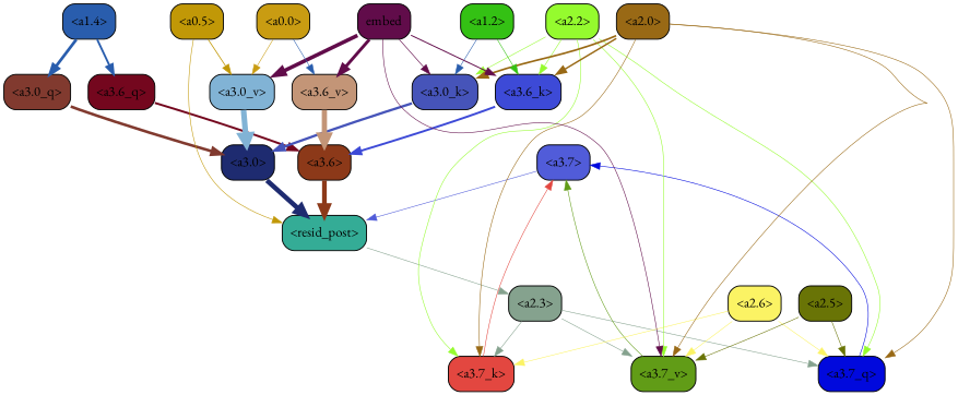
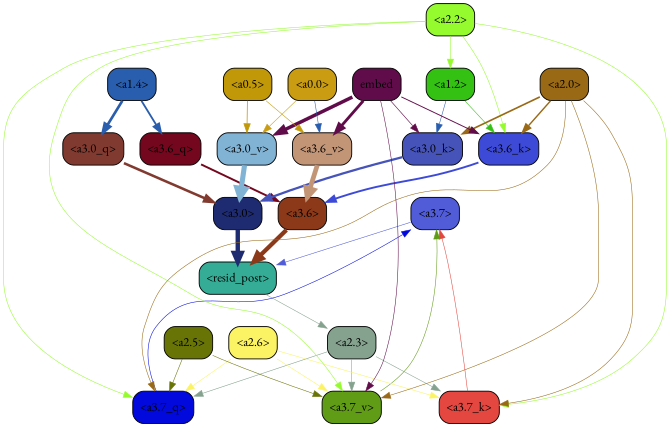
  strict digraph {
    fontname="EB Garamond"
    splines=true
    node [color=black fontname="EB Garamond" shape=box style="filled, rounded"]
    edge [color="#95fb2e" fontname="EB Garamond" penwidth=0.6]
    "<a3.7>" [fillcolor="#515cd9"]
    "<resid_post>" [fillcolor="#34ac96"]
    "<a2.3>" [fillcolor="#85a28e"]
    "<a3.6>" [fillcolor="#8c3919"]
    "<a3.0>" [fillcolor="#1e2b70"]
    "<a3.7_q>" [fillcolor="#0109dd"]
    "<a3.7_k>" [fillcolor="#e34740"]
    "<a3.7_v>" [fillcolor="#619c17"]
    "<a3.6_q>" [fillcolor="#74071e"]
    "<a3.0_q>" [fillcolor="#813a2f"]
    "<a3.6_k>" [fillcolor="#3d4ad7"]
    "<a3.0_k>" [fillcolor="#4654b9"]
    "<a3.6_v>" [fillcolor="#c39577"]
    "<a3.0_v>" [fillcolor="#81b3d5"]
    "<a2.6>" [fillcolor="#fbf364"]
    "<a2.5>" [fillcolor="#697406"]
    "<a2.2>" [fillcolor="#95fb2e"]
    "<a2.0>" [fillcolor="#996915"]
    "<a1.4>" [fillcolor="#295dad"]
    "<a1.2>" [fillcolor="#34c114"]
    embed [fillcolor="#610c4a"]
    "<a0.5>" [fillcolor="#c19807"]
    "<a0.0>" [fillcolor="#c99c12"]
    "<a3.7>" -> "<resid_post>" [color="#515cd9"]
    "<resid_post>" -> "<a2.3>" [color="#85a28e"]
    "<a2.3>" -> "<a3.7_q>" [color="#85a28e"]
    "<a2.3>" -> "<a3.7_k>" [color="#85a28e"]
    "<a2.3>" -> "<a3.7_v>" [color="#85a28e"]
    "<a3.6>" -> "<resid_post>" [color="#8c3919" penwidth=4.751592040061951]
    "<a3.0>" -> "<resid_post>" [color="#1e2b70" penwidth=4.904066681861877]
    "<a3.7_q>" -> "<a3.7>" [color="#0109dd"]
    "<a3.7_k>" -> "<a3.7>" [color="#e34740"]
    "<a3.7_v>" -> "<a3.7>" [color="#619c17"]
    "<a3.6_q>" -> "<a3.6>" [color="#74071e" penwidth=2.160832464694977]
    "<a3.0_q>" -> "<a3.0>" [color="#813a2f" penwidth=2.870753765106201]
    "<a3.6_k>" -> "<a3.6>" [color="#3d4ad7" penwidth=2.13908451795578]
    "<a3.0_k>" -> "<a3.0>" [color="#4654b9" penwidth=2.520303964614868]
    "<a3.6_v>" -> "<a3.6>" [color="#c39577" penwidth=5.297133803367615]
    "<a3.0_v>" -> "<a3.0>" [color="#81b3d5" penwidth=5.680712580680847]
    "<a2.6>" -> "<a3.7_q>" [color="#fbf364"]
    "<a2.6>" -> "<a3.7_k>" [color="#fbf364"]
    "<a2.6>" -> "<a3.7_v>" [color="#fbf364"]
    "<a2.5>" -> "<a3.7_q>" [color="#697406"]
    "<a2.5>" -> "<a3.7_v>" [color="#697406"]
    "<a2.2>" -> "<a3.7_q>"
    "<a2.2>" -> "<a3.7_k>"
    "<a2.2>" -> "<a3.7_v>"
    "<a2.2>" -> "<a3.6_k>"
-   "<a2.2>" -> "<a3.0_k>"
+   "<a2.2>" -> "<a1.2>"
    "<a2.0>" -> "<a3.7_q>" [color="#996915"]
    "<a2.0>" -> "<a3.7_k>" [color="#996915"]
    "<a2.0>" -> "<a3.7_v>" [color="#996915"]
    "<a2.0>" -> "<a3.6_k>" [color="#996915" penwidth=1.5897698998451233]
    "<a2.0>" -> "<a3.0_k>" [color="#996915" penwidth=1.8405593037605286]
    "<a1.4>" -> "<a3.6_q>" [color="#295dad" penwidth=2.038943290710449]
    "<a1.4>" -> "<a3.0_q>" [color="#295dad" penwidth=2.9756359085440636]
    "<a1.2>" -> "<a3.6_k>" [color="#34c114"]
    "<a1.2>" -> "<a3.0_k>" [color="#295dad"]
    embed -> "<a3.7_v>" [color="#610c4a"]
    embed -> "<a3.6_k>" [color="#610c4a" penwidth=1.046662151813507]
    embed -> "<a3.0_k>" [color="#610c4a" penwidth=0.6800519227981567]
    embed -> "<a3.6_v>" [color="#610c4a" penwidth=3.1840110421180725]
    embed -> "<a3.0_v>" [color="#610c4a" penwidth=3.9005755856633186]
-   "<a0.5>" -> "<resid_post>" [color="#c19807"]
+   "<a0.5>" -> "<a3.6_v>" [color="#c19807"]
    "<a0.5>" -> "<a3.0_v>" [color="#c19807" penwidth=0.8493617177009583]
    "<a0.0>" -> "<a3.6_v>" [color="#295dad"]
    "<a0.0>" -> "<a3.0_v>" [color="#c99c12"]
  }
